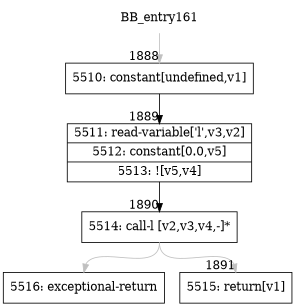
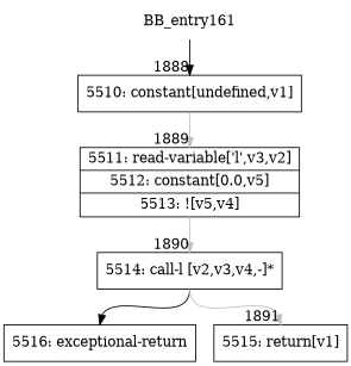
  digraph {
    rankdir=TD
    node [shape=record]
    edge [headport=n tailport=s]
    n1 [label=BB_entry161 shape=none]
    n2 [label="{5510: constant[undefined,v1]}"]
    n3 [label="{5511: read-variable['l',v3,v2]|5512: constant[0.0,v5]|5513: ![v5,v4]}"]
    n4 [label="{5514: call-l [v2,v3,v4,-]*}"]
    n5 [label="{5516: exceptional-return}"]
    n6 [label="{5515: return[v1]}"]
-   n1 -> n2 [headlabel="    1888" color=gray]
-   n2 -> n3 [headlabel="      1889"]
-   n3 -> n4 [headlabel="      1890"]
-   n4 -> n5 [color=gray]
+   n1 -> n2 [headlabel="    1888"]
+   n2 -> n3 [headlabel="      1889" color=gray]
+   n3 -> n4 [headlabel="      1890" color=gray]
+   n4 -> n5 [color=black]
    n4 -> n6 [color=gray headlabel="      1891"]
  }
